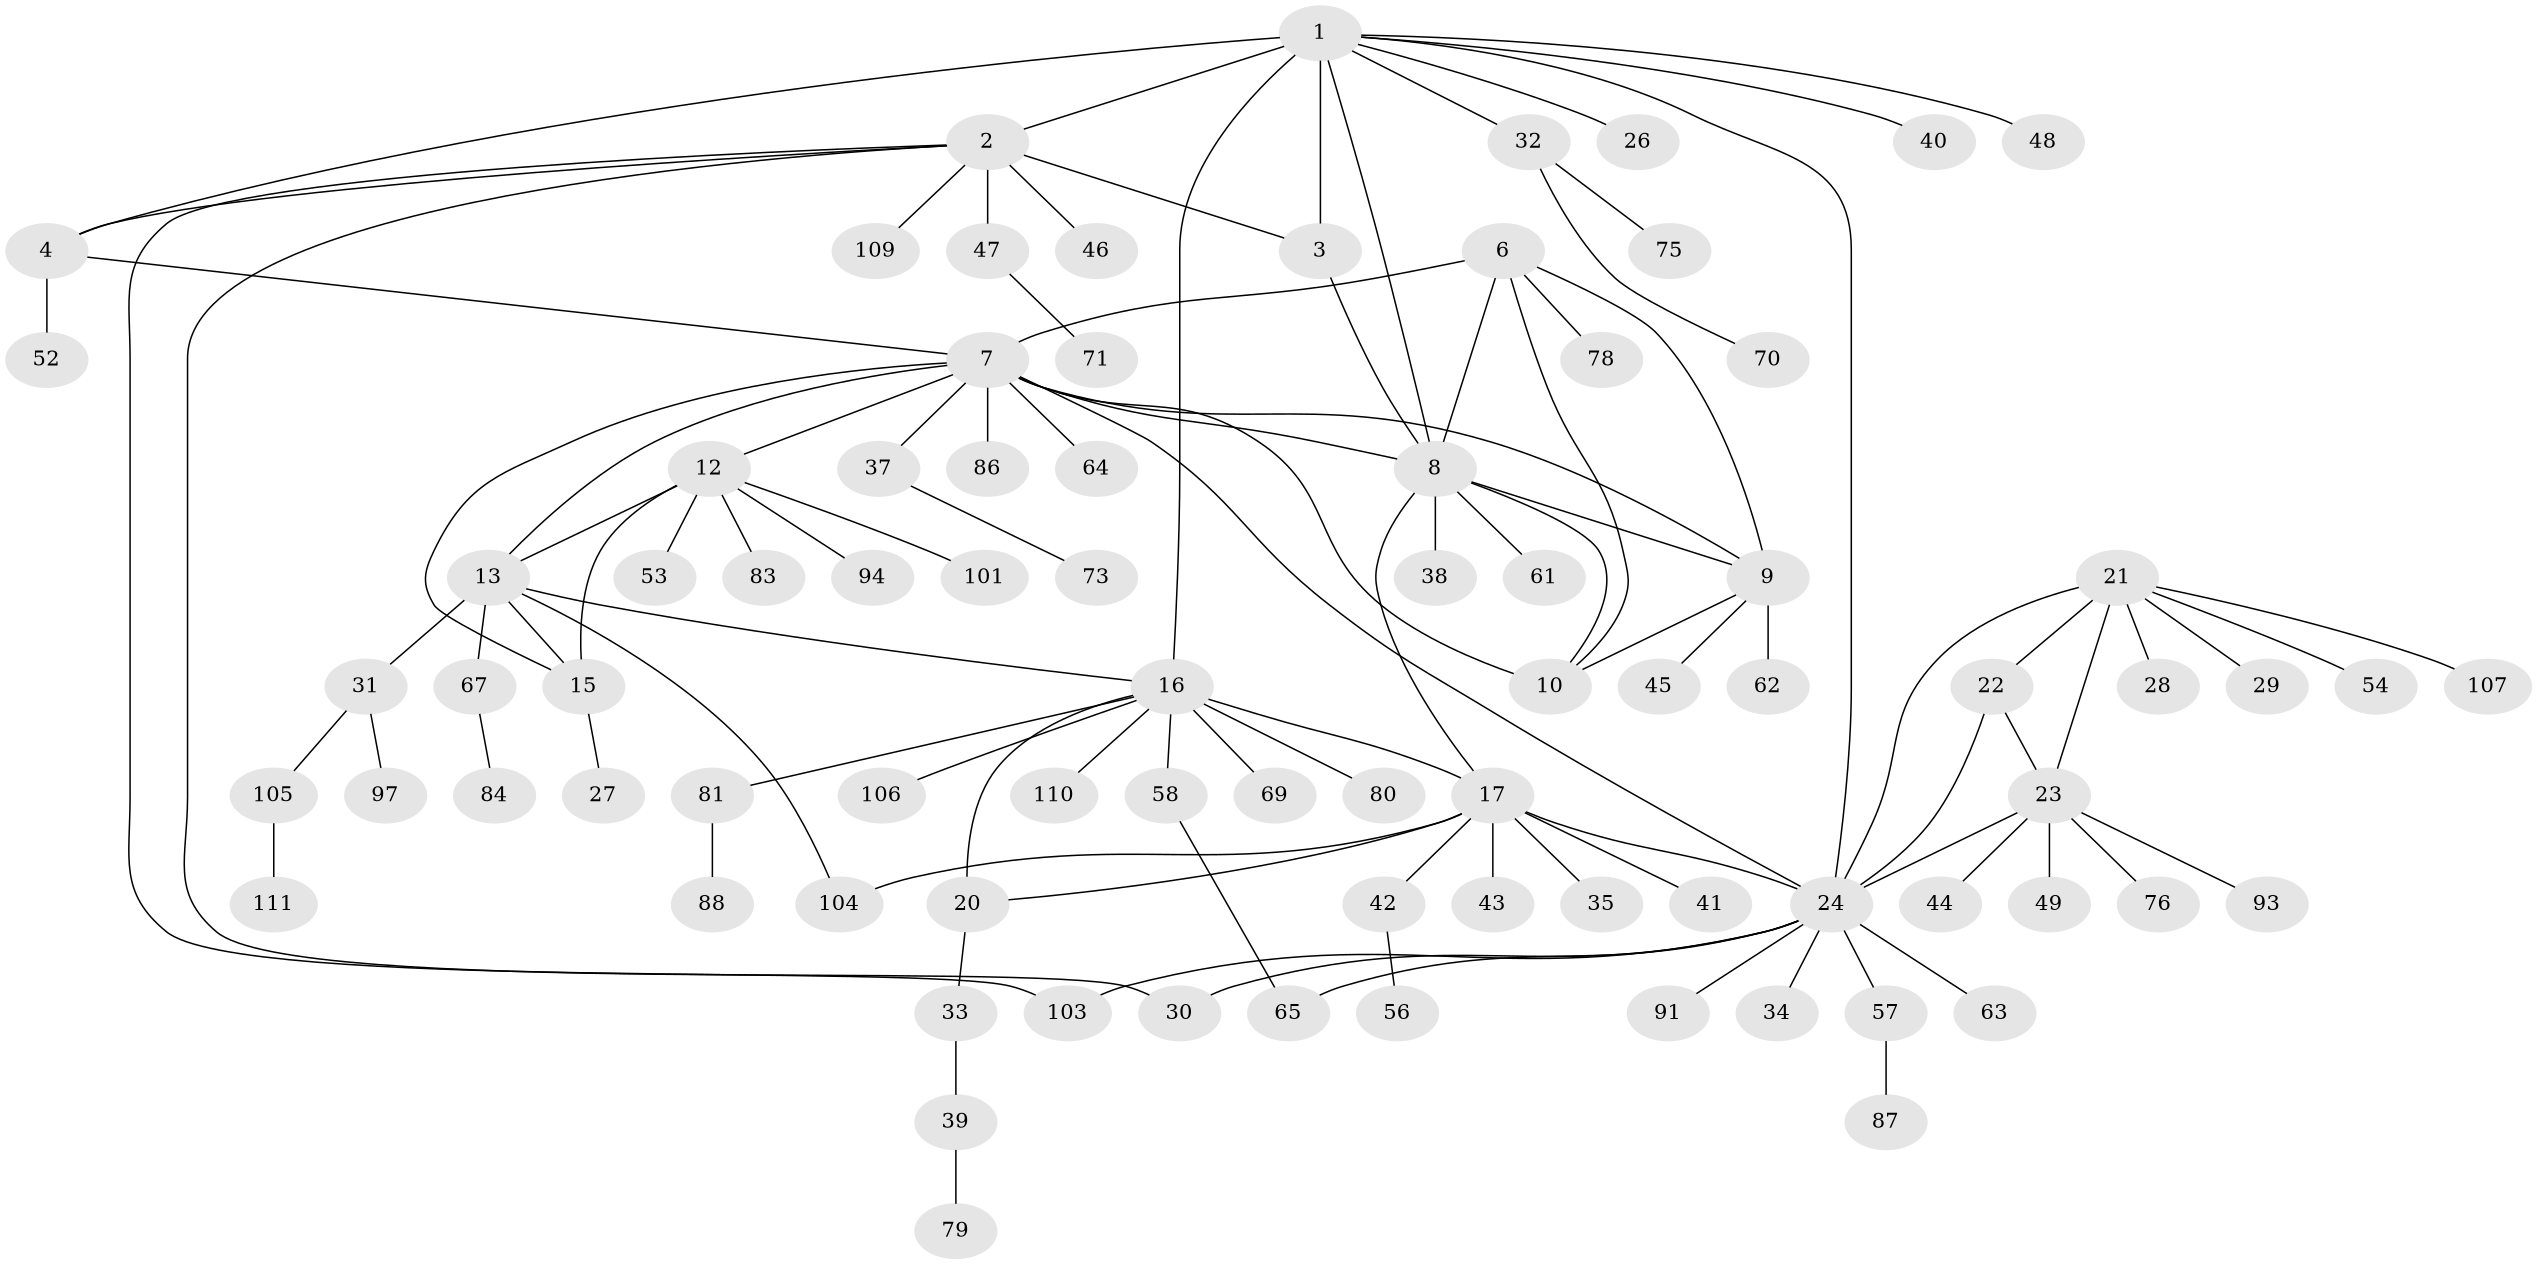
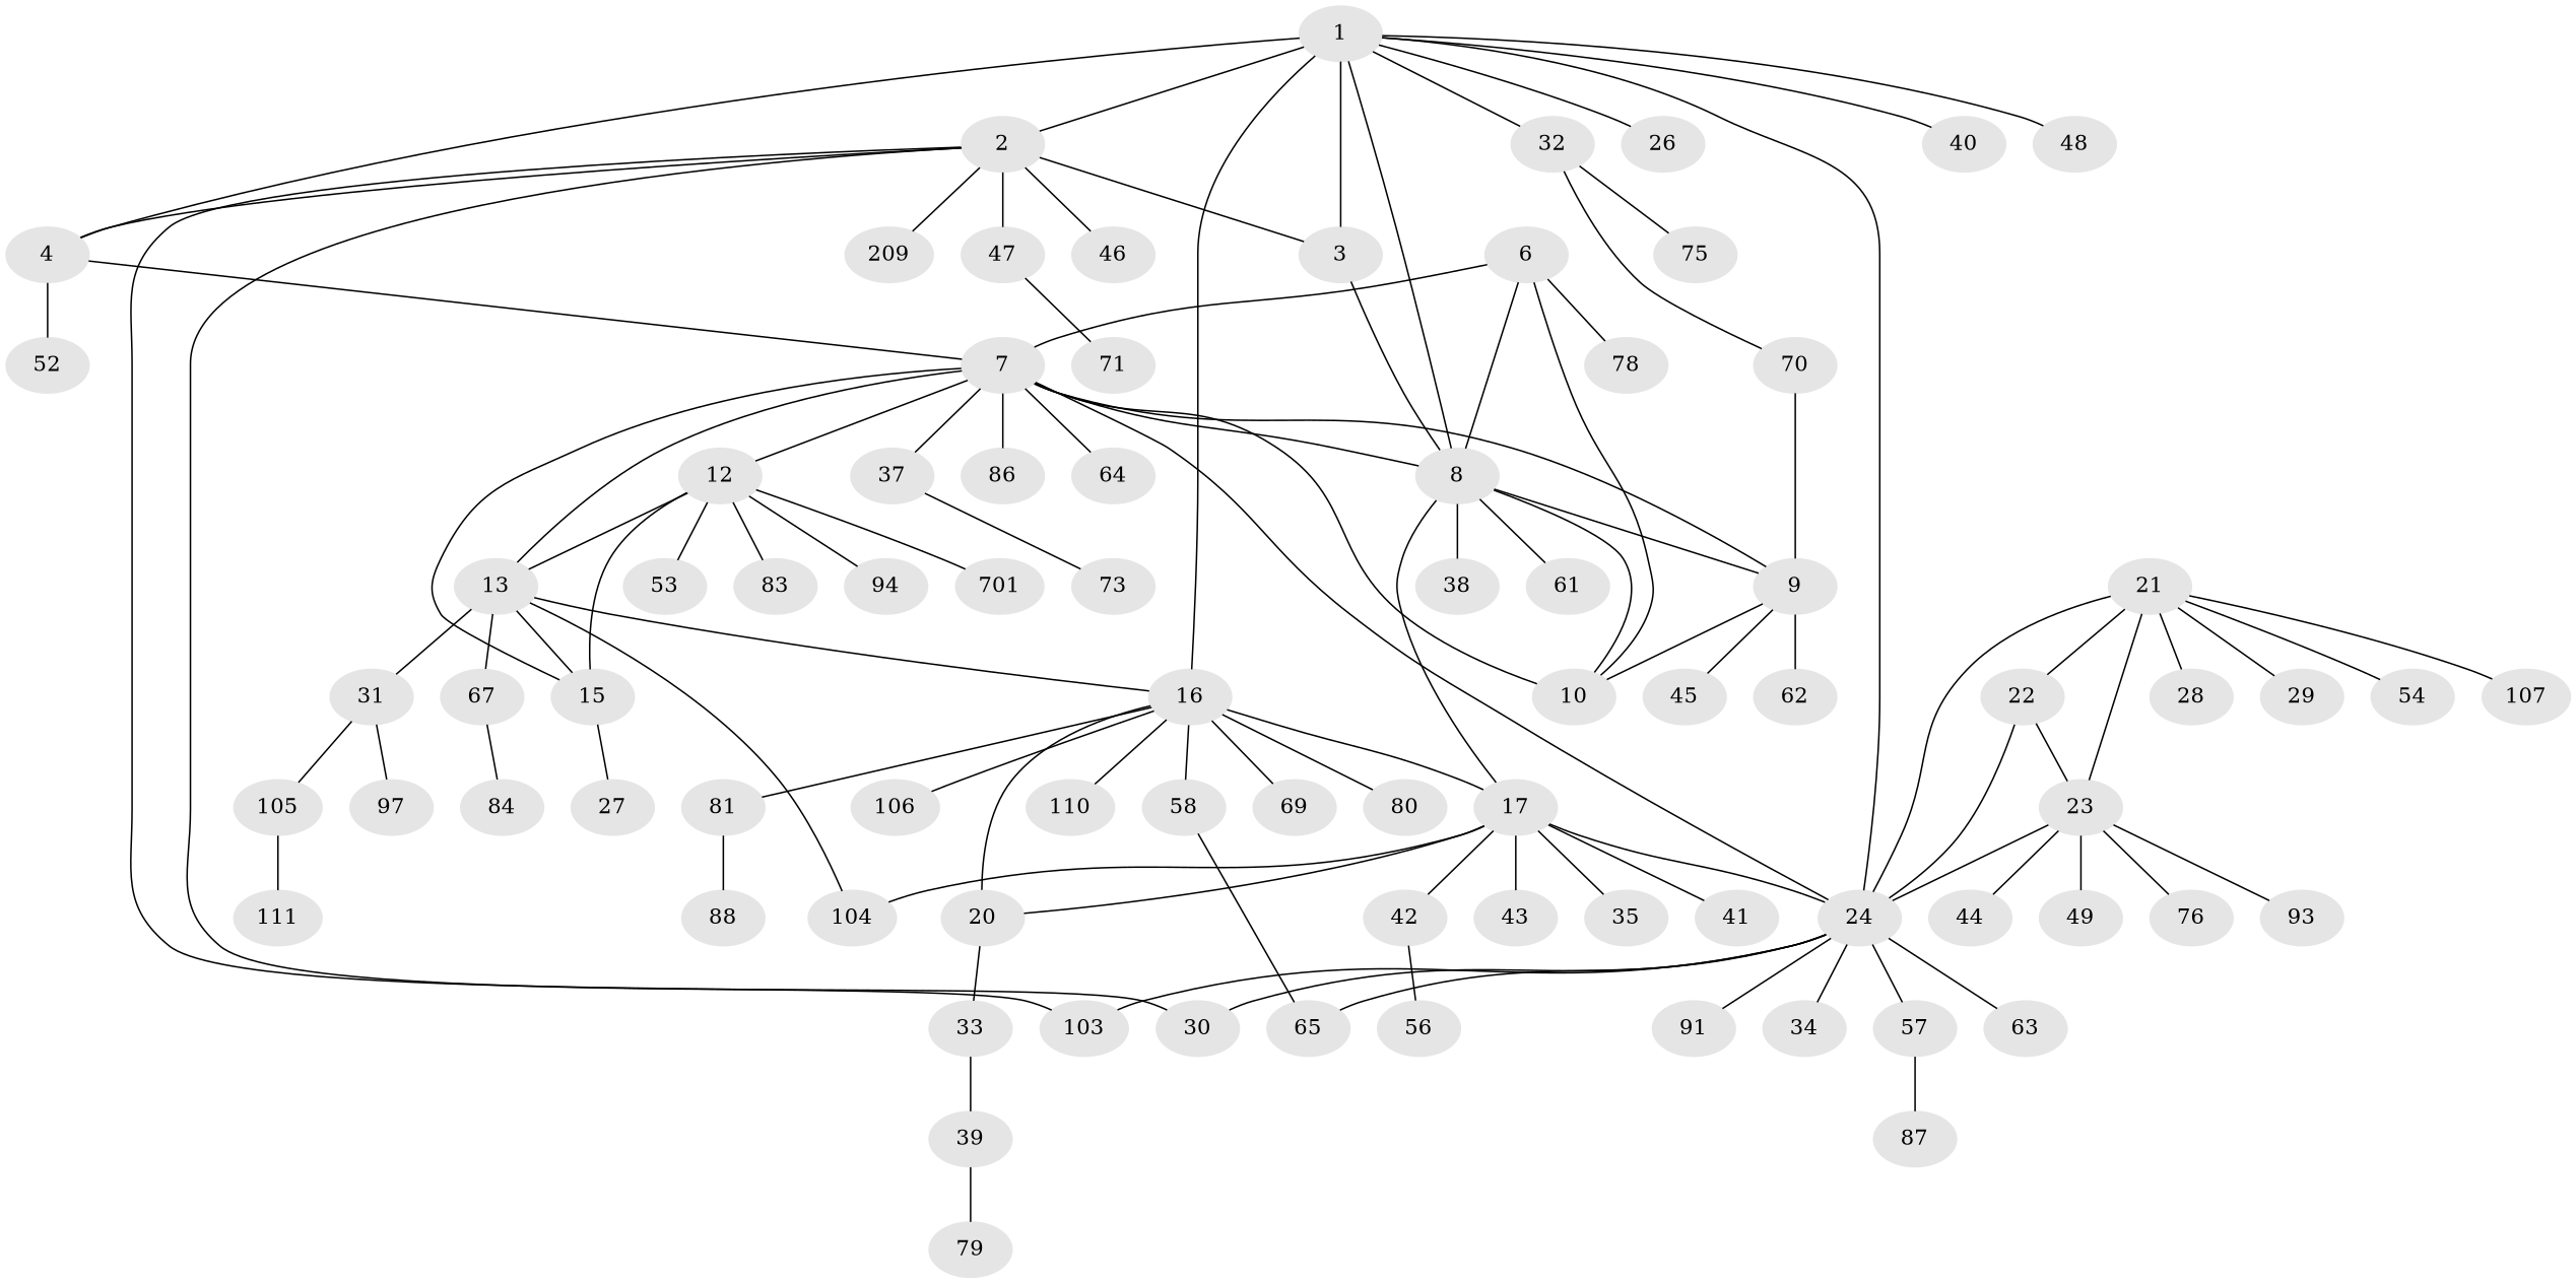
  graph {
    node [color=gray90 style=filled]
    1 [super="+5"]
    2 [super="+51"]
    3 [super="+36"]
    4 [super="+70"]
    8 [super="+74"]
    16 [super="+18"]
    24 [super="+25"]
    26
    32 [super="+68"]
    40
    48
    30
    46 [super="+95"]
    47
    103
-   109
+   109 [label=209]
    7 [super="+11"]
    52
    9 [super="+96"]
    10
    17 [super="+19"]
    38
    61
    20
    58
    69
    80
    81 [super="+98"]
    106
    110
    34
    57
    63 [super="+99"]
    65 [super="+90"]
    91
    n36 [label=70]
    75
    71
    12 [super="+102"]
    13 [super="+14"]
    15
    37 [super="+72"]
    64
    86 [super="+100"]
    6 [super="+89"]
    78
    45
    62
    53
    83
    94
-   101
+   101 [label=701]
    31 [super="+77"]
    67
    104
    27
    73
    35
    41 [super="+85"]
    42
    43 [super="+60"]
    97
    105 [super="+108"]
    84
    33 [super="+82"]
    88
    n67 [label=56]
    39 [super="+92"]
    22 [super="+66"]
    23 [super="+55"]
    21
    28
    29 [super="+56"]
    54
    107
    44
    49
    76
    93
    87
    111
    79
    1 -- 2 [weight=2]
    1 -- 3 [weight=2]
    1 -- 4 [weight=2]
    1 -- 8
    1 -- 16
    1 -- 24
    1 -- 26
    1 -- 32
    1 -- 40
    1 -- 48
    2 -- 3
    2 -- 4
    2 -- 30
    2 -- 46
    2 -- 47
    2 -- 103
    2 -- 109
    3 -- 8
    4 -- 7
    4 -- 52
    8 -- 9
    8 -- 10
    8 -- 17
    8 -- 38
    8 -- 61
    16 -- 17 [weight=4]
    16 -- 20 [weight=2]
    16 -- 58
    16 -- 69
    16 -- 80
    16 -- 81
    16 -- 106
    16 -- 110
    24 -- 30
    24 -- 103
    24 -- 34
    24 -- 57
    24 -- 63
    24 -- 65
    24 -- 91
    32 -- n36
    32 -- 75
    47 -- 71
    7 -- 8
    7 -- 24 [weight=2]
    7 -- 9
    7 -- 10
    7 -- 12
    7 -- 13 [weight=2]
    7 -- 15
    7 -- 37
    7 -- 64
    7 -- 86
    9 -- 10
    9 -- 45
    9 -- 62
    17 -- 24
    17 -- 20 [weight=2]
    17 -- 104
    17 -- 35
    17 -- 41
    17 -- 42
    17 -- 43
    20 -- 33
    58 -- 65
    81 -- 88
    57 -- 87
    12 -- 13 [weight=2]
    12 -- 15
    12 -- 53
    12 -- 83
    12 -- 94
    12 -- 101
    13 -- 16
    13 -- 15 [weight=2]
    13 -- 31
    13 -- 67
    13 -- 104
    15 -- 27
    37 -- 73
    6 -- 8
    6 -- 7
-   6 -- 9
+   n36 -- 9
    6 -- 10
    6 -- 78
    31 -- 97
    31 -- 105
    67 -- 84
    42 -- n67
    105 -- 111
    33 -- 39
    39 -- 79
    22 -- 24 [weight=2]
    22 -- 23
    23 -- 24 [weight=2]
    23 -- 44
    23 -- 49
    23 -- 76
    23 -- 93
    21 -- 24 [weight=2]
    21 -- 22
    21 -- 23
    21 -- 28
    21 -- 29
    21 -- 54
    21 -- 107
  }
